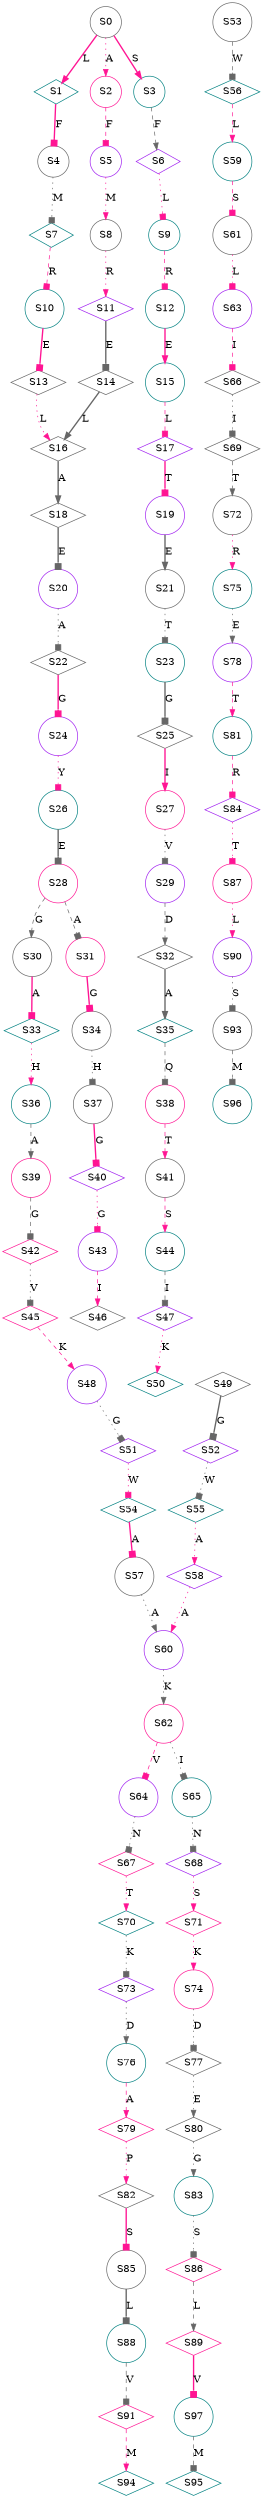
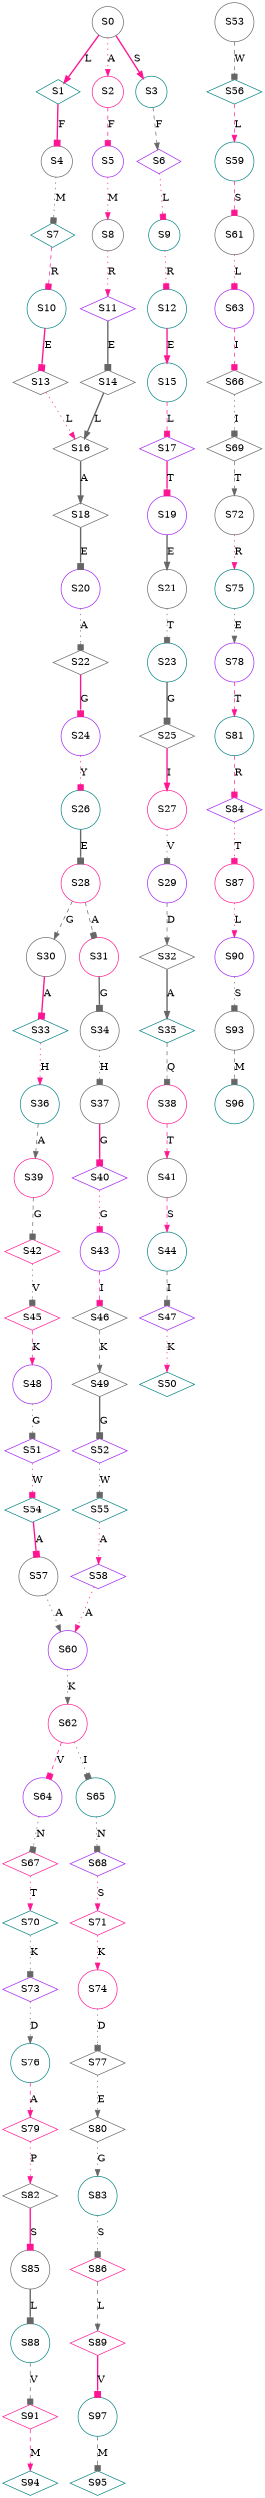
  strict digraph {
    node [color=teal shape=circle]
    edge [arrowhead=box color=deeppink style=dotted]
    S0 [color=gray40]
    S1 [shape=diamond]
    S2 [color=deeppink]
    S3
    S4 [color=gray40]
    S5 [color=purple]
    S6 [color=purple shape=diamond]
    S7 [shape=diamond]
    S8 [color=gray40]
    S9
    S10
    S11 [color=purple shape=diamond]
    S12
    S13 [color=gray40 shape=diamond]
    S14 [color=gray40 shape=diamond]
    S15
    S16 [color=gray40 shape=diamond]
    S17 [color=purple shape=diamond]
    S18 [color=gray40 shape=diamond]
    S19 [color=purple]
    S20 [color=purple]
    S21 [color=gray40]
    S22 [color=gray40 shape=diamond]
    S23
    S24 [color=purple]
    S25 [color=gray40 shape=diamond]
    S26
    S27 [color=deeppink]
    S28 [color=deeppink]
    S29 [color=purple]
    S30 [color=gray40]
    S31 [color=deeppink]
    S32 [color=gray40 shape=diamond]
    S33 [shape=diamond]
    S34 [color=gray40]
    S35 [shape=diamond]
    S36
    S37 [color=gray40]
    S38 [color=deeppink]
    S39 [color=deeppink]
    S40 [color=purple shape=diamond]
    S41 [color=gray40]
    S42 [color=deeppink shape=diamond]
    S43 [color=purple]
    S44
    S45 [color=deeppink shape=diamond]
    S46 [color=gray40 shape=diamond]
    S47 [color=purple shape=diamond]
    S48 [color=purple]
    S49 [color=gray40 shape=diamond]
    S50 [shape=diamond]
    S51 [color=purple shape=diamond]
    S52 [color=purple shape=diamond]
    S54 [shape=diamond]
    S55 [shape=diamond]
    S53 [color=gray40]
    S56 [shape=diamond]
    S57 [color=gray40]
    S58 [color=purple shape=diamond]
    S59
    S60 [color=purple]
    S61 [color=gray40]
    S62 [color=deeppink]
    S63 [color=purple]
    S64 [color=purple]
    S65
    S66 [color=gray40 shape=diamond]
    S67 [color=deeppink shape=diamond]
    S68 [color=purple shape=diamond]
    S69 [color=gray40 shape=diamond]
    S70 [shape=diamond]
    S71 [color=deeppink shape=diamond]
    S72 [color=gray40]
    S73 [color=purple shape=diamond]
    S74 [color=deeppink]
    S75
    S76
    S77 [color=gray40 shape=diamond]
    S78 [color=purple]
    S79 [color=deeppink shape=diamond]
    S80 [color=gray40 shape=diamond]
    S81
    S82 [color=gray40 shape=diamond]
    S83
    S84 [color=purple shape=diamond]
    S85 [color=gray40]
    S86 [color=deeppink shape=diamond]
    S87 [color=deeppink]
    S88
    S89 [color=deeppink shape=diamond]
    S90 [color=purple]
    S91 [color=deeppink shape=diamond]
    n93 [label=S97]
    S93 [color=gray40]
    S94 [shape=diamond]
    S95 [shape=diamond]
    S96
    S0 -> S1 [arrowhead=normal label=L style=bold]
    S0 -> S2 [arrowhead=normal label=A]
    S0 -> S3 [arrowhead=normal label=S style=bold]
    S1 -> S4 [label=F style=bold]
    S2 -> S5 [label=F style=dashed]
    S3 -> S6 [arrowhead=normal color=gray40 label=F style=dashed]
    S4 -> S7 [color=gray40 label=M]
    S5 -> S8 [arrowhead=normal label=M]
    S6 -> S9 [label=L]
    S7 -> S10 [label=R style=dashed]
    S8 -> S11 [arrowhead=normal label=R]
-   S9 -> S12 [label=R style=dashed]
+   S9 -> S12 [label=R]
    S10 -> S13 [label=E style=bold]
    S11 -> S14 [color=gray40 label=E style=bold]
    S12 -> S15 [arrowhead=normal label=E style=bold]
    S13 -> S16 [arrowhead=normal label=L]
    S14 -> S16 [arrowhead=normal color=gray40 label=L style=bold]
    S15 -> S17 [label=L style=dashed]
    S16 -> S18 [arrowhead=normal color=gray40 label=A style=bold]
    S17 -> S19 [label=T style=bold]
    S18 -> S20 [color=gray40 label=E style=bold]
    S19 -> S21 [arrowhead=normal color=gray40 label=E style=bold]
    S20 -> S22 [color=gray40 label=A]
    S21 -> S23 [color=gray40 label=T]
    S22 -> S24 [label=G style=bold]
    S23 -> S25 [color=gray40 label=G style=bold]
    S24 -> S26 [label=Y]
    S25 -> S27 [arrowhead=normal label=I style=bold]
    S26 -> S28 [color=gray40 label=E style=bold]
    S27 -> S29 [color=gray40 label=V]
    S28 -> S30 [arrowhead=normal color=gray40 label=G style=dashed]
    S28 -> S31 [color=gray40 label=A style=dashed]
    S29 -> S32 [arrowhead=normal color=gray40 label=D style=dashed]
    S30 -> S33 [label=A style=bold]
-   S31 -> S34 [label=G style=bold]
+   S31 -> S34 [color=gray40 label=G style=bold]
    S32 -> S35 [arrowhead=normal color=gray40 label=A style=bold]
    S33 -> S36 [arrowhead=normal label=H]
    S34 -> S37 [color=gray40 label=H]
    S35 -> S38 [color=gray40 label=Q style=dashed]
    S36 -> S39 [arrowhead=normal color=gray40 label=A style=dashed]
    S37 -> S40 [label=G style=bold]
    S38 -> S41 [arrowhead=normal label=T style=dashed]
    S39 -> S42 [color=gray40 label=G style=dashed]
    S40 -> S43 [label=G]
    S41 -> S44 [arrowhead=normal label=S style=dashed]
    S42 -> S45 [color=gray40 label=V]
-   S43 -> S46 [arrowhead=normal label=I style=dashed]
+   S43 -> S46 [label=I style=dashed]
    S44 -> S47 [color=gray40 label=I style=dashed]
    S45 -> S48 [arrowhead=normal label=K style=dashed]
+   S46 -> S49 [arrowhead=normal color=gray40 label=K style=dashed]
    S47 -> S50 [arrowhead=normal label=K]
    S48 -> S51 [color=gray40 label=G]
    S49 -> S52 [color=gray40 label=G style=bold]
    S51 -> S54 [label=W]
    S52 -> S55 [color=gray40 label=W]
    S54 -> S57 [label=A style=bold]
    S55 -> S58 [arrowhead=normal label=A]
    S53 -> S56 [color=gray40 label=W style=dashed]
    S56 -> S59 [arrowhead=normal label=L style=dashed]
    S57 -> S60 [arrowhead=normal color=gray40 label=A]
    S58 -> S60 [arrowhead=normal label=A]
    S59 -> S61 [label=S style=dashed]
    S60 -> S62 [arrowhead=normal color=gray40 label=K]
    S61 -> S63 [label=L]
    S62 -> S64 [label=V style=dashed]
    S62 -> S65 [color=gray40 label=I]
    S63 -> S66 [label=I style=dashed]
    S64 -> S67 [color=gray40 label=N]
    S65 -> S68 [color=gray40 label=N]
    S66 -> S69 [color=gray40 label=I]
    S67 -> S70 [arrowhead=normal label=T]
    S68 -> S71 [arrowhead=normal label=S]
    S69 -> S72 [arrowhead=normal color=gray40 label=T style=dashed]
    S70 -> S73 [color=gray40 label=K]
    S71 -> S74 [arrowhead=normal label=K]
    S72 -> S75 [arrowhead=normal label=R]
    S73 -> S76 [arrowhead=normal color=gray40 label=D]
    S74 -> S77 [color=gray40 label=D]
    S75 -> S78 [arrowhead=normal color=gray40 label=E]
    S76 -> S79 [arrowhead=normal label=A style=dashed]
    S77 -> S80 [arrowhead=normal color=gray40 label=E]
    S78 -> S81 [arrowhead=normal label=T style=dashed]
    S79 -> S82 [arrowhead=normal label=P]
    S80 -> S83 [arrowhead=normal color=gray40 label=G]
    S81 -> S84 [label=R style=dashed]
    S82 -> S85 [label=S style=bold]
    S83 -> S86 [color=gray40 label=S]
    S84 -> S87 [label=T]
    S85 -> S88 [color=gray40 label=L style=bold]
    S86 -> S89 [arrowhead=normal color=gray40 label=L style=dashed]
    S87 -> S90 [arrowhead=normal label=L]
    S88 -> S91 [color=gray40 label=V style=dashed]
    S89 -> n93 [label=V style=bold]
    S90 -> S93 [color=gray40 label=S]
    S91 -> S94 [arrowhead=normal label=M style=dashed]
    n93 -> S95 [color=gray40 label=M style=dashed]
    S93 -> S96 [color=gray40 label=M style=dashed]
  }
